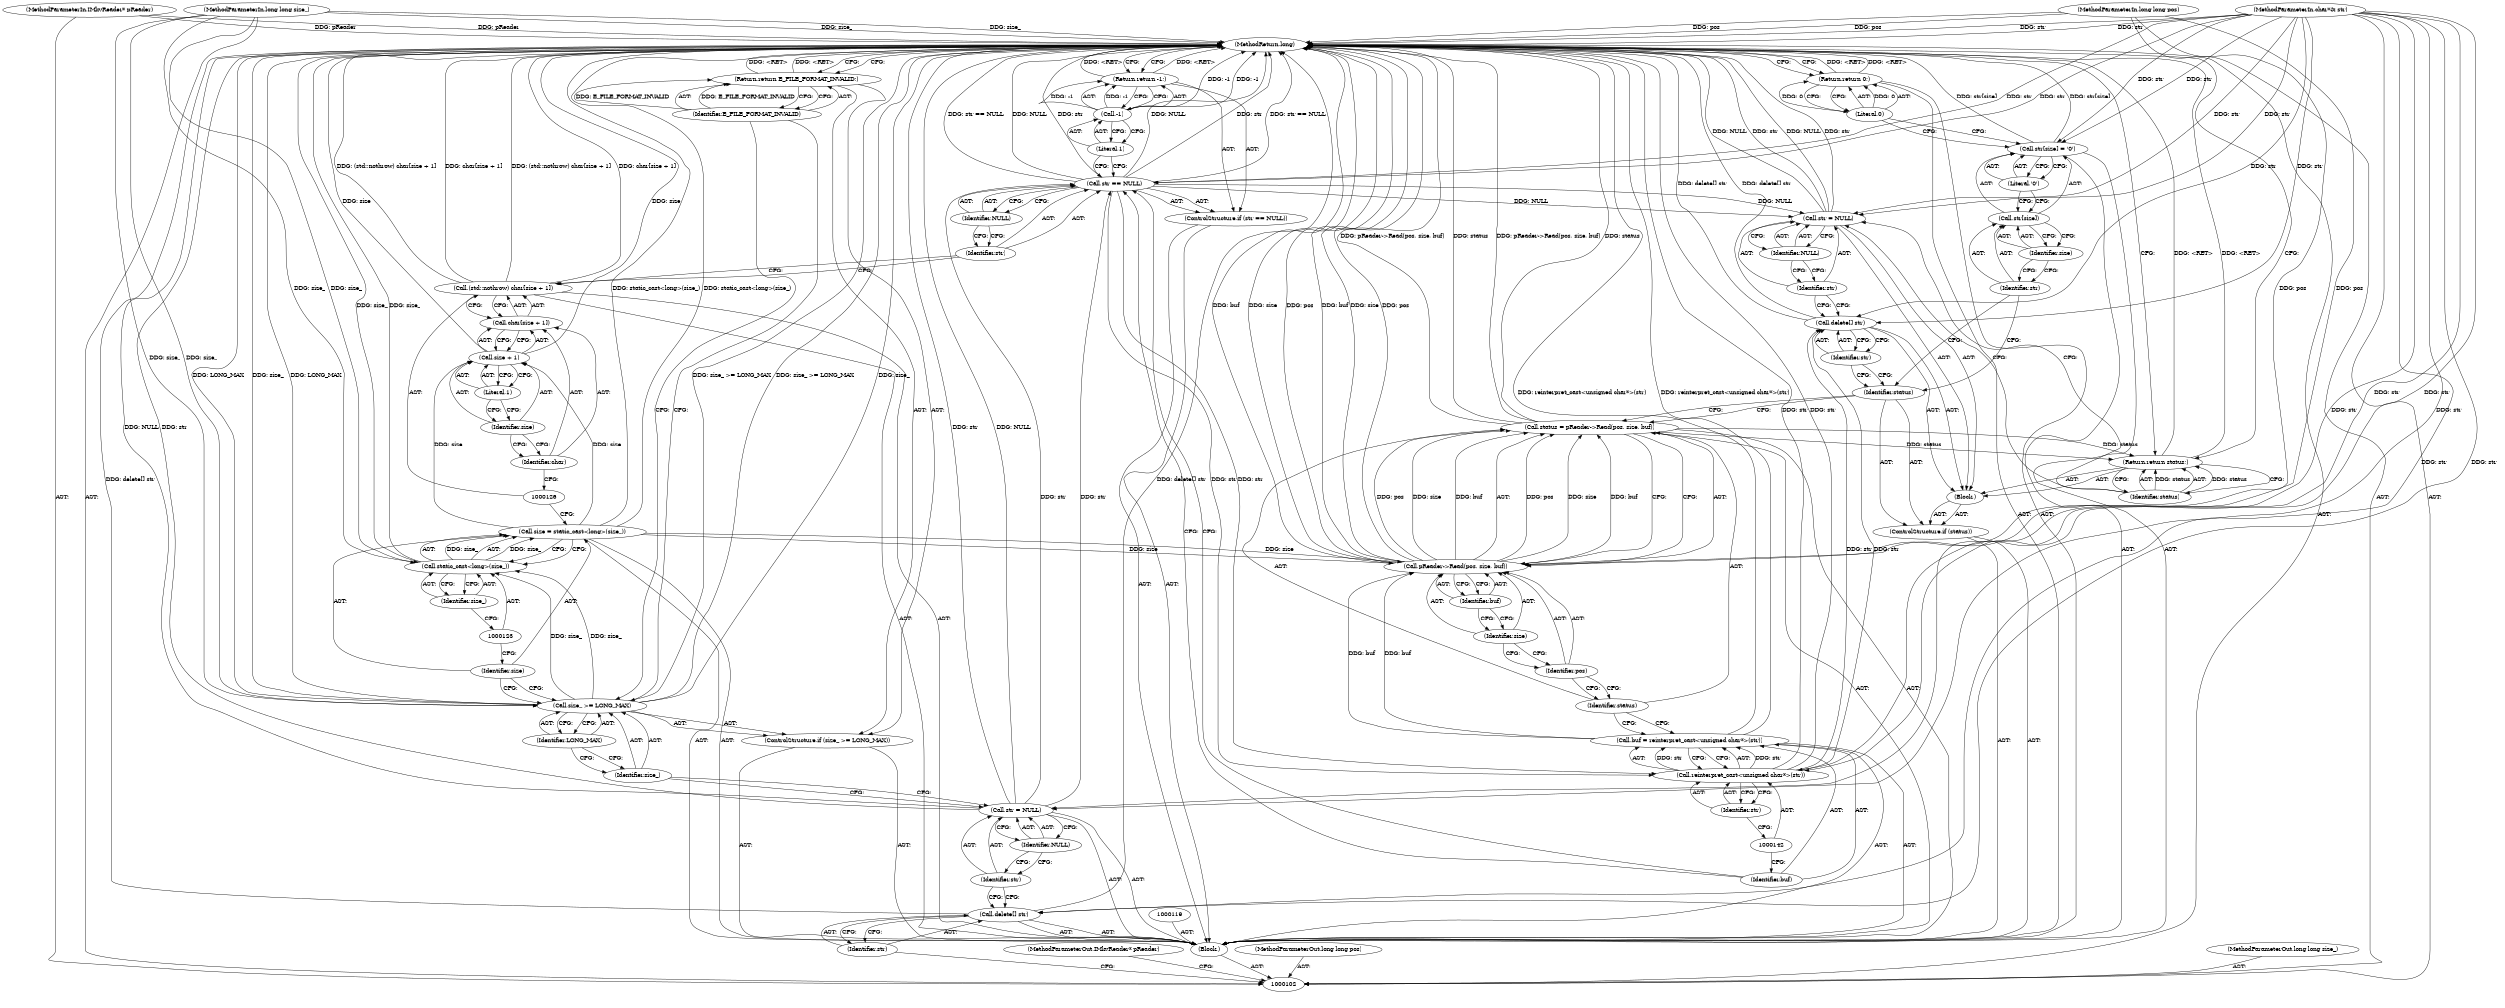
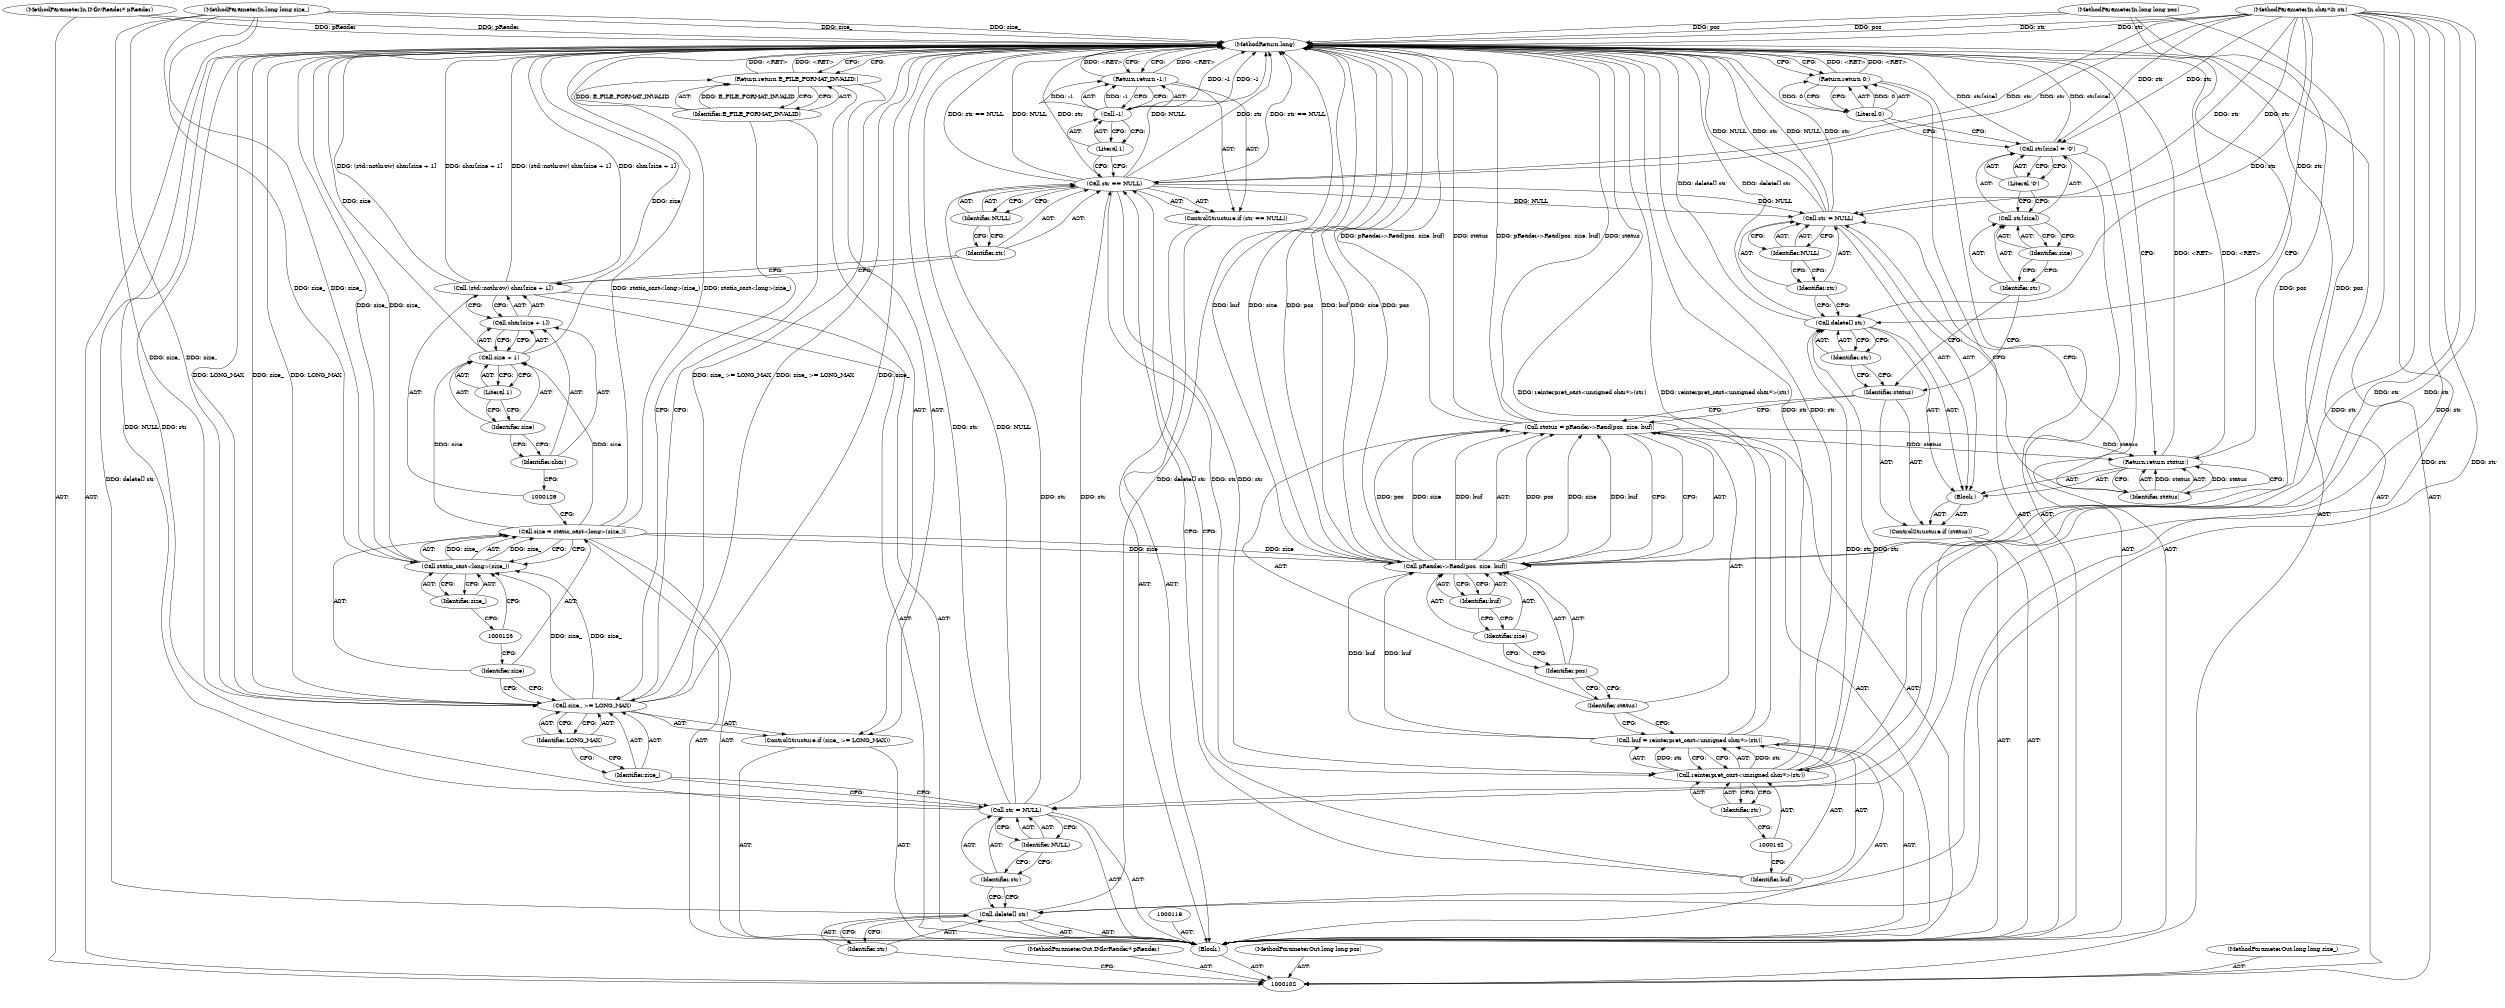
  digraph {
    n1 [label="(MethodReturn,long)"]
    n2 [label="(Return,return -1;)"]
    n3 [label="(Return,return status;)"]
    n4 [label="(Return,return 0;)"]
    n5 [label="(Return,return E_FILE_FORMAT_INVALID;)"]
    1000102
    n7 [label="(ControlStructure,if (str == NULL))"]
    n8 [label="(Call,-1)"]
    n9 [label="(Block,)"]
    n10 [label="(Identifier,status)"]
    n11 [label="(Block,)"]
    n12 [label="(Literal,0)"]
    n13 [label="(ControlStructure,if (size_ >= LONG_MAX))"]
    n14 [label="(Identifier,E_FILE_FORMAT_INVALID)"]
    n15 [label="(MethodParameterIn,IMkvReader* pReader)"]
    n16 [label="(MethodParameterOut,IMkvReader* pReader)"]
    n17 [label="(MethodParameterIn,long long pos)"]
    n18 [label="(Call,pReader->Read(pos, size, buf))"]
    n19 [label="(Call,status = pReader->Read(pos, size, buf))"]
    n20 [label="(Identifier,buf)"]
    n21 [label="(MethodParameterOut,long long pos)"]
    n22 [label="(Call,(std::nothrow) char[size + 1])"]
    n23 [label="(Call,char[size + 1])"]
    n24 [label="(Call,size + 1)"]
    n25 [label="(Literal,1)"]
    n26 [label="(Identifier,char)"]
    1000126
    n28 [label="(Call,size = static_cast<long>(size_))"]
    n29 [label="(Identifier,size)"]
    n30 [label="(Identifier,NULL)"]
    n31 [label="(Call,str == NULL)"]
    n32 [label="(Identifier,str)"]
    n33 [label="(Call,reinterpret_cast<unsigned char*>(str))"]
    n34 [label="(Call,str = NULL)"]
    n35 [label="(Call,buf = reinterpret_cast<unsigned char*>(str))"]
    n36 [label="(Identifier,str)"]
    n37 [label="(Call,delete[] str)"]
    n38 [label="(Identifier,NULL)"]
    n39 [label="(Literal,1)"]
    n40 [label="(Identifier,buf)"]
    1000142
    n42 [label="(Identifier,str)"]
    n43 [label="(Identifier,status)"]
    n44 [label="(Identifier,size)"]
    n45 [label="(Identifier,pos)"]
    n46 [label="(ControlStructure,if (status))"]
    n47 [label="(Identifier,status)"]
    n48 [label="(MethodParameterIn,long long size_)"]
    n49 [label="(Call,size_ >= LONG_MAX)"]
    n50 [label="(Call,static_cast<long>(size_))"]
    n51 [label="(Identifier,LONG_MAX)"]
    n52 [label="(Identifier,size_)"]
    n53 [label="(MethodParameterOut,long long size_)"]
    n54 [label="(MethodParameterIn,char*& str)"]
    n55 [label="(Call,str[size] = '\0')"]
    n56 [label="(Call,delete[] str)"]
    n57 [label="(Call,str = NULL)"]
    n58 [label="(Literal,'\0')"]
    n59 [label="(Identifier,str)"]
    n60 [label="(Identifier,NULL)"]
    n61 [label="(Identifier,str)"]
    n62 [label="(Call,str[size])"]
    n63 [label="(Identifier,size)"]
    n64 [label="(Identifier,str)"]
    n65 [label="(Identifier,str)"]
    n66 [label="(Identifier,size_)"]
    n67 [label="(Identifier,size)"]
    1000123
    1000119
    n1 -> n2 [label="CFG: "]
    n1 -> n2 [label="CFG: "]
    n1 -> n3 [label="CFG: "]
    n1 -> n3 [label="CFG: "]
    n1 -> n4 [label="CFG: "]
    n1 -> n4 [label="CFG: "]
    n1 -> n5 [label="CFG: "]
    n1 -> n5 [label="CFG: "]
    n1 -> 1000102 [label="AST: "]
    n2 -> n1 [label="DDG: <RET>"]
    n2 -> n1 [label="DDG: <RET>"]
    n2 -> n7 [label="AST: "]
    n2 -> n7 [label="AST: "]
    n2 -> n8 [label="CFG: "]
    n2 -> n8 [label="CFG: "]
    n3 -> n1 [label="DDG: <RET>"]
    n3 -> n1 [label="DDG: <RET>"]
    n3 -> n9 [label="AST: "]
    n3 -> n9 [label="AST: "]
    n3 -> n10 [label="CFG: "]
    n3 -> n10 [label="CFG: "]
    n4 -> n1 [label="DDG: <RET>"]
    n4 -> n1 [label="DDG: <RET>"]
    n4 -> n11 [label="AST: "]
    n4 -> n11 [label="AST: "]
    n4 -> n12 [label="CFG: "]
    n4 -> n12 [label="CFG: "]
    n5 -> n1 [label="DDG: <RET>"]
    n5 -> n1 [label="DDG: <RET>"]
    n5 -> n13 [label="AST: "]
    n5 -> n13 [label="AST: "]
    n5 -> n14 [label="CFG: "]
    n5 -> n14 [label="CFG: "]
    n7 -> n11 [label="AST: "]
    n7 -> n11 [label="AST: "]
    n8 -> n1 [label="DDG: -1"]
    n8 -> n1 [label="DDG: -1"]
    n8 -> n2 [label="AST: "]
    n8 -> n2 [label="DDG: -1"]
    n8 -> n2 [label="AST: "]
    n8 -> n2 [label="DDG: -1"]
    n8 -> n39 [label="CFG: "]
    n8 -> n39 [label="CFG: "]
    n9 -> n46 [label="AST: "]
    n9 -> n46 [label="AST: "]
    n10 -> n3 [label="AST: "]
    n10 -> n3 [label="DDG: status"]
    n10 -> n3 [label="AST: "]
    n10 -> n3 [label="DDG: status"]
    n10 -> n34 [label="CFG: "]
    n10 -> n34 [label="CFG: "]
    n11 -> 1000102 [label="AST: "]
    n12 -> n4 [label="AST: "]
    n12 -> n4 [label="DDG: 0"]
    n12 -> n4 [label="AST: "]
    n12 -> n4 [label="DDG: 0"]
    n12 -> n55 [label="CFG: "]
    n12 -> n55 [label="CFG: "]
    n13 -> n11 [label="AST: "]
    n13 -> n11 [label="AST: "]
    n14 -> n5 [label="AST: "]
    n14 -> n5 [label="DDG: E_FILE_FORMAT_INVALID"]
    n14 -> n5 [label="AST: "]
    n14 -> n5 [label="DDG: E_FILE_FORMAT_INVALID"]
    n14 -> n49 [label="CFG: "]
    n14 -> n49 [label="CFG: "]
    n15 -> n1 [label="DDG: pReader"]
    n15 -> n1 [label="DDG: pReader"]
    n15 -> 1000102 [label="AST: "]
-   n16 -> 1000102 [label="CFG: "]
+   n16 -> 1000102 [label="AST: "]
    n17 -> n1 [label="DDG: pos"]
    n17 -> n1 [label="DDG: pos"]
    n17 -> 1000102 [label="AST: "]
    n17 -> n18 [label="DDG: pos"]
    n17 -> n18 [label="DDG: pos"]
    n18 -> n1 [label="DDG: buf"]
    n18 -> n1 [label="DDG: size"]
    n18 -> n1 [label="DDG: pos"]
    n18 -> n1 [label="DDG: buf"]
    n18 -> n1 [label="DDG: size"]
    n18 -> n1 [label="DDG: pos"]
    n18 -> n19 [label="AST: "]
    n18 -> n19 [label="DDG: pos"]
    n18 -> n19 [label="DDG: size"]
    n18 -> n19 [label="DDG: buf"]
    n18 -> n19 [label="AST: "]
    n18 -> n19 [label="DDG: pos"]
    n18 -> n19 [label="DDG: size"]
    n18 -> n19 [label="DDG: buf"]
    n18 -> n20 [label="CFG: "]
    n18 -> n20 [label="CFG: "]
    n19 -> n1 [label="DDG: status"]
    n19 -> n1 [label="DDG: pReader->Read(pos, size, buf)"]
    n19 -> n1 [label="DDG: status"]
    n19 -> n1 [label="DDG: pReader->Read(pos, size, buf)"]
    n19 -> n3 [label="DDG: status"]
    n19 -> n3 [label="DDG: status"]
    n19 -> n11 [label="AST: "]
    n19 -> n11 [label="AST: "]
    n19 -> n18 [label="CFG: "]
    n19 -> n18 [label="CFG: "]
    n20 -> n18 [label="AST: "]
    n20 -> n18 [label="AST: "]
    n20 -> n44 [label="CFG: "]
    n20 -> n44 [label="CFG: "]
    n21 -> 1000102 [label="AST: "]
    n22 -> n1 [label="DDG: (std::nothrow) char[size + 1]"]
    n22 -> n1 [label="DDG: char[size + 1]"]
    n22 -> n1 [label="DDG: (std::nothrow) char[size + 1]"]
    n22 -> n1 [label="DDG: char[size + 1]"]
    n22 -> n11 [label="AST: "]
    n22 -> n11 [label="AST: "]
    n22 -> n23 [label="CFG: "]
    n22 -> n23 [label="CFG: "]
    n23 -> n22 [label="AST: "]
    n23 -> n22 [label="AST: "]
    n23 -> n24 [label="CFG: "]
    n23 -> n24 [label="CFG: "]
    n24 -> n1 [label="DDG: size"]
    n24 -> n1 [label="DDG: size"]
    n24 -> n23 [label="AST: "]
    n24 -> n23 [label="AST: "]
    n24 -> n25 [label="CFG: "]
    n24 -> n25 [label="CFG: "]
    n25 -> n24 [label="AST: "]
    n25 -> n24 [label="AST: "]
    n25 -> n29 [label="CFG: "]
    n25 -> n29 [label="CFG: "]
    n26 -> n23 [label="AST: "]
    n26 -> n23 [label="AST: "]
    n26 -> 1000126 [label="CFG: "]
    1000126 -> n22 [label="AST: "]
    1000126 -> n28 [label="CFG: "]
    n28 -> n1 [label="DDG: static_cast<long>(size_)"]
    n28 -> n1 [label="DDG: static_cast<long>(size_)"]
    n28 -> n11 [label="AST: "]
    n28 -> n11 [label="AST: "]
    n28 -> n18 [label="DDG: size"]
    n28 -> n18 [label="DDG: size"]
    n28 -> n24 [label="DDG: size"]
    n28 -> n24 [label="DDG: size"]
    n28 -> n50 [label="CFG: "]
    n28 -> n50 [label="CFG: "]
    n29 -> n24 [label="AST: "]
    n29 -> n24 [label="AST: "]
    n29 -> n26 [label="CFG: "]
    n29 -> n26 [label="CFG: "]
    n30 -> n31 [label="AST: "]
    n30 -> n31 [label="AST: "]
    n30 -> n32 [label="CFG: "]
    n30 -> n32 [label="CFG: "]
    n31 -> n1 [label="DDG: str"]
    n31 -> n1 [label="DDG: str == NULL"]
    n31 -> n1 [label="DDG: NULL"]
    n31 -> n1 [label="DDG: str"]
    n31 -> n1 [label="DDG: str == NULL"]
    n31 -> n1 [label="DDG: NULL"]
    n31 -> n7 [label="AST: "]
    n31 -> n7 [label="AST: "]
    n31 -> n30 [label="CFG: "]
    n31 -> n30 [label="CFG: "]
    n31 -> n33 [label="DDG: str"]
    n31 -> n33 [label="DDG: str"]
    n31 -> n34 [label="DDG: NULL"]
    n31 -> n34 [label="DDG: NULL"]
    n32 -> n22 [label="CFG: "]
    n32 -> n22 [label="CFG: "]
    n32 -> n31 [label="AST: "]
    n32 -> n31 [label="AST: "]
    n33 -> n1 [label="DDG: str"]
    n33 -> n1 [label="DDG: str"]
    n33 -> n35 [label="AST: "]
    n33 -> n35 [label="DDG: str"]
    n33 -> n35 [label="AST: "]
    n33 -> n35 [label="DDG: str"]
    n33 -> n36 [label="CFG: "]
    n33 -> n36 [label="CFG: "]
    n33 -> n37 [label="DDG: str"]
    n33 -> n37 [label="DDG: str"]
    n34 -> n1 [label="DDG: str"]
    n34 -> n1 [label="DDG: NULL"]
    n34 -> n1 [label="DDG: str"]
    n34 -> n1 [label="DDG: NULL"]
    n34 -> n9 [label="AST: "]
    n34 -> n9 [label="AST: "]
    n34 -> n38 [label="CFG: "]
    n34 -> n38 [label="CFG: "]
    n35 -> n1 [label="DDG: reinterpret_cast<unsigned char*>(str)"]
    n35 -> n1 [label="DDG: reinterpret_cast<unsigned char*>(str)"]
    n35 -> n11 [label="AST: "]
    n35 -> n11 [label="AST: "]
    n35 -> n18 [label="DDG: buf"]
    n35 -> n18 [label="DDG: buf"]
    n35 -> n33 [label="CFG: "]
    n35 -> n33 [label="CFG: "]
    n36 -> n33 [label="AST: "]
    n36 -> n33 [label="AST: "]
    n36 -> 1000142 [label="CFG: "]
    n37 -> n1 [label="DDG: delete[] str"]
    n37 -> n1 [label="DDG: delete[] str"]
    n37 -> n9 [label="AST: "]
    n37 -> n9 [label="AST: "]
    n37 -> n42 [label="CFG: "]
    n37 -> n42 [label="CFG: "]
    n38 -> n34 [label="AST: "]
    n38 -> n34 [label="AST: "]
    n38 -> n61 [label="CFG: "]
    n38 -> n61 [label="CFG: "]
    n39 -> n8 [label="AST: "]
    n39 -> n8 [label="AST: "]
    n39 -> n31 [label="CFG: "]
    n39 -> n31 [label="CFG: "]
    n40 -> n31 [label="CFG: "]
    n40 -> n31 [label="CFG: "]
    n40 -> n35 [label="AST: "]
    n40 -> n35 [label="AST: "]
    1000142 -> n33 [label="AST: "]
    1000142 -> n40 [label="CFG: "]
    n42 -> n37 [label="AST: "]
    n42 -> n37 [label="AST: "]
    n42 -> n47 [label="CFG: "]
    n42 -> n47 [label="CFG: "]
    n43 -> n19 [label="AST: "]
    n43 -> n19 [label="AST: "]
    n43 -> n35 [label="CFG: "]
    n43 -> n35 [label="CFG: "]
    n44 -> n18 [label="AST: "]
    n44 -> n18 [label="AST: "]
    n44 -> n45 [label="CFG: "]
    n44 -> n45 [label="CFG: "]
    n45 -> n18 [label="AST: "]
    n45 -> n18 [label="AST: "]
    n45 -> n43 [label="CFG: "]
    n45 -> n43 [label="CFG: "]
    n46 -> n11 [label="AST: "]
    n46 -> n11 [label="AST: "]
    n47 -> n19 [label="CFG: "]
    n47 -> n19 [label="CFG: "]
    n47 -> n46 [label="AST: "]
    n47 -> n46 [label="AST: "]
    n48 -> n1 [label="DDG: size_"]
    n48 -> n1 [label="DDG: size_"]
    n48 -> 1000102 [label="AST: "]
    n48 -> n49 [label="DDG: size_"]
    n48 -> n49 [label="DDG: size_"]
    n48 -> n50 [label="DDG: size_"]
    n48 -> n50 [label="DDG: size_"]
    n49 -> n1 [label="DDG: size_ >= LONG_MAX"]
    n49 -> n1 [label="DDG: size_"]
    n49 -> n1 [label="DDG: LONG_MAX"]
    n49 -> n1 [label="DDG: size_ >= LONG_MAX"]
    n49 -> n1 [label="DDG: size_"]
    n49 -> n1 [label="DDG: LONG_MAX"]
    n49 -> n13 [label="AST: "]
    n49 -> n13 [label="AST: "]
    n49 -> n50 [label="DDG: size_"]
    n49 -> n50 [label="DDG: size_"]
    n49 -> n51 [label="CFG: "]
    n49 -> n51 [label="CFG: "]
    n50 -> n1 [label="DDG: size_"]
    n50 -> n1 [label="DDG: size_"]
    n50 -> n28 [label="AST: "]
    n50 -> n28 [label="DDG: size_"]
    n50 -> n28 [label="AST: "]
    n50 -> n28 [label="DDG: size_"]
    n50 -> n52 [label="CFG: "]
    n50 -> n52 [label="CFG: "]
    n51 -> n49 [label="AST: "]
    n51 -> n49 [label="AST: "]
    n51 -> n66 [label="CFG: "]
    n51 -> n66 [label="CFG: "]
    n52 -> n50 [label="AST: "]
    n52 -> n50 [label="AST: "]
    n52 -> 1000123 [label="CFG: "]
    n53 -> 1000102 [label="AST: "]
    n54 -> n1 [label="DDG: str"]
    n54 -> n1 [label="DDG: str"]
    n54 -> 1000102 [label="AST: "]
    n54 -> n31 [label="DDG: str"]
    n54 -> n31 [label="DDG: str"]
    n54 -> n33 [label="DDG: str"]
    n54 -> n33 [label="DDG: str"]
    n54 -> n34 [label="DDG: str"]
    n54 -> n34 [label="DDG: str"]
    n54 -> n37 [label="DDG: str"]
    n54 -> n37 [label="DDG: str"]
    n54 -> n55 [label="DDG: str"]
    n54 -> n55 [label="DDG: str"]
    n54 -> n56 [label="DDG: str"]
    n54 -> n56 [label="DDG: str"]
    n54 -> n57 [label="DDG: str"]
    n54 -> n57 [label="DDG: str"]
    n55 -> n1 [label="DDG: str[size]"]
    n55 -> n1 [label="DDG: str[size]"]
    n55 -> n11 [label="AST: "]
    n55 -> n11 [label="AST: "]
    n55 -> n58 [label="CFG: "]
    n55 -> n58 [label="CFG: "]
    n56 -> n1 [label="DDG: delete[] str"]
    n56 -> n1 [label="DDG: delete[] str"]
    n56 -> n11 [label="AST: "]
    n56 -> n11 [label="AST: "]
    n56 -> n59 [label="CFG: "]
    n56 -> n59 [label="CFG: "]
    n57 -> n1 [label="DDG: NULL"]
    n57 -> n1 [label="DDG: str"]
    n57 -> n1 [label="DDG: NULL"]
    n57 -> n1 [label="DDG: str"]
    n57 -> n11 [label="AST: "]
    n57 -> n11 [label="AST: "]
    n57 -> n31 [label="DDG: str"]
    n57 -> n31 [label="DDG: str"]
    n57 -> n60 [label="CFG: "]
    n57 -> n60 [label="CFG: "]
    n58 -> n55 [label="AST: "]
    n58 -> n55 [label="AST: "]
    n58 -> n62 [label="CFG: "]
    n58 -> n62 [label="CFG: "]
    n59 -> 1000102 [label="CFG: "]
    n59 -> n56 [label="AST: "]
    n59 -> n56 [label="AST: "]
    n60 -> n57 [label="AST: "]
    n60 -> n57 [label="AST: "]
    n60 -> n65 [label="CFG: "]
    n60 -> n65 [label="CFG: "]
    n61 -> n34 [label="AST: "]
    n61 -> n34 [label="AST: "]
    n61 -> n37 [label="CFG: "]
    n61 -> n37 [label="CFG: "]
    n62 -> n55 [label="AST: "]
    n62 -> n55 [label="AST: "]
    n62 -> n63 [label="CFG: "]
    n62 -> n63 [label="CFG: "]
    n63 -> n62 [label="AST: "]
    n63 -> n62 [label="AST: "]
    n63 -> n64 [label="CFG: "]
    n63 -> n64 [label="CFG: "]
    n64 -> n47 [label="CFG: "]
    n64 -> n47 [label="CFG: "]
    n64 -> n62 [label="AST: "]
    n64 -> n62 [label="AST: "]
    n65 -> n56 [label="CFG: "]
    n65 -> n56 [label="CFG: "]
    n65 -> n57 [label="AST: "]
    n65 -> n57 [label="AST: "]
    n66 -> n49 [label="AST: "]
    n66 -> n49 [label="AST: "]
    n66 -> n57 [label="CFG: "]
    n66 -> n57 [label="CFG: "]
    n67 -> n28 [label="AST: "]
    n67 -> n28 [label="AST: "]
    n67 -> n49 [label="CFG: "]
    n67 -> n49 [label="CFG: "]
-   1000123 -> n50 [label="AST: "]
+   1000123 -> n50 [label="CFG: "]
    1000123 -> n67 [label="CFG: "]
    1000119 -> n11 [label="AST: "]
  }
